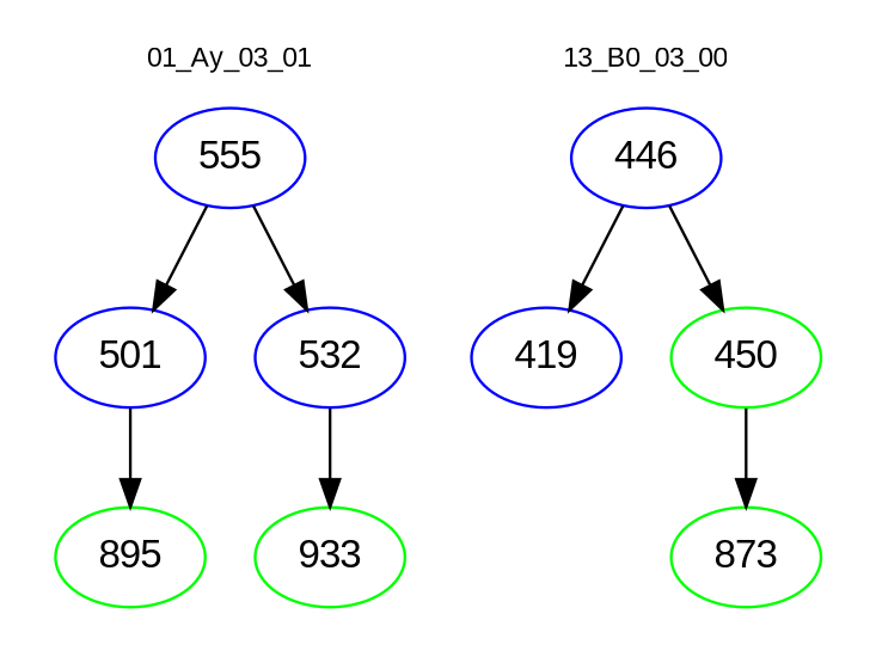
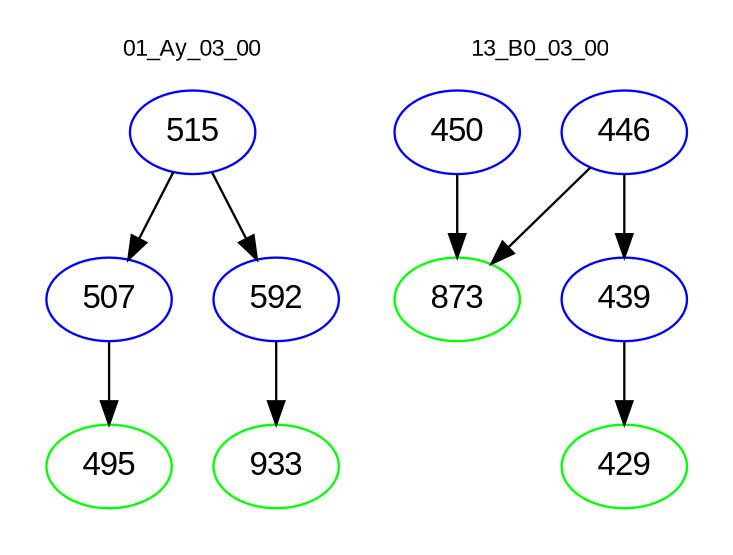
  digraph {
    fontname="Liberation Sans"
    node [color=blue fontname="Liberation Sans"]
    edge [color=black fontname="Liberation Sans"]
-   n1 [label=555]
-   n2 [label=501]
-   n3 [label=532]
-   n4 [color=green label=895]
+   n1 [label=515]
+   n2 [label=507]
+   n3 [label=592]
+   n4 [color=green label=495]
    n5 [color=green label=933]
    n6 [label=446]
-   n7 [label=419]
-   n8 [color=green label=450]
+   n7 [label=439]
+   n8 [label=450]
+   n9 [color=green label=429]
    n10 [color=green label=873]
    subgraph cluster_1 {
      color=white
      fontsize=10
-     label="01_Ay_03_01"
+     label="01_Ay_03_00"
      n1
      n2
      n3
      n4
      n5
    }
    subgraph cluster_2 {
      color=white
      fontsize=10
      label="13_B0_03_00"
      n6
      n7
      n8
+     n9
      n10
    }
    n1 -> n2
    n1 -> n3
    n2 -> n4
    n3 -> n5
    n6 -> n7
-   n6 -> n8
+   n6 -> n10
+   n7 -> n9
    n8 -> n10
  }
